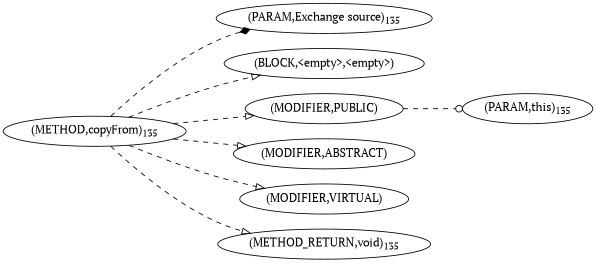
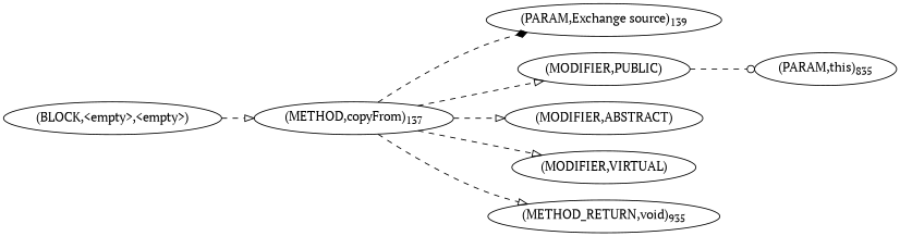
  digraph {
    fontname="PT Serif"
    rankdir=LR
    node [fontname="PT Serif"]
    edge [arrowhead=onormal fontname="PT Serif" style=dashed]
-   n1 [label=<(METHOD,copyFrom)<SUB>135</SUB>>]
-   n2 [label=<(PARAM,Exchange source)<SUB>135</SUB>>]
+   n1 [label=<(METHOD,copyFrom)<SUB>137</SUB>>]
+   n2 [label=<(PARAM,Exchange source)<SUB>139</SUB>>]
    n3 [label=<(BLOCK,&lt;empty&gt;,&lt;empty&gt;)>]
    n4 [label=<(MODIFIER,PUBLIC)>]
    n5 [label=<(MODIFIER,ABSTRACT)>]
    n6 [label=<(MODIFIER,VIRTUAL)>]
-   n7 [label=<(METHOD_RETURN,void)<SUB>135</SUB>>]
-   n8 [label=<(PARAM,this)<SUB>135</SUB>>]
+   n7 [label=<(METHOD_RETURN,void)<SUB>935</SUB>>]
+   n8 [label=<(PARAM,this)<SUB>835</SUB>>]
    n1 -> n2 [arrowhead=diamond]
-   n1 -> n3
+   n3 -> n1
    n1 -> n4
    n1 -> n5
    n1 -> n6
    n1 -> n7
    n4 -> n8 [arrowhead=odot]
  }
